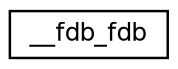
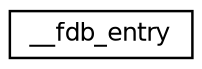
  digraph {
    rankdir=LR
-   n1 [color=black fillcolor=white fontname=Helvetica fontsize=10 height=0.2 label=__fdb_fdb shape=record style=filled width=0.4]
+   n1 [color=black fillcolor=white fontname=Helvetica fontsize=10 height=0.2 label=__fdb_entry shape=record style=filled width=0.4]
  }
